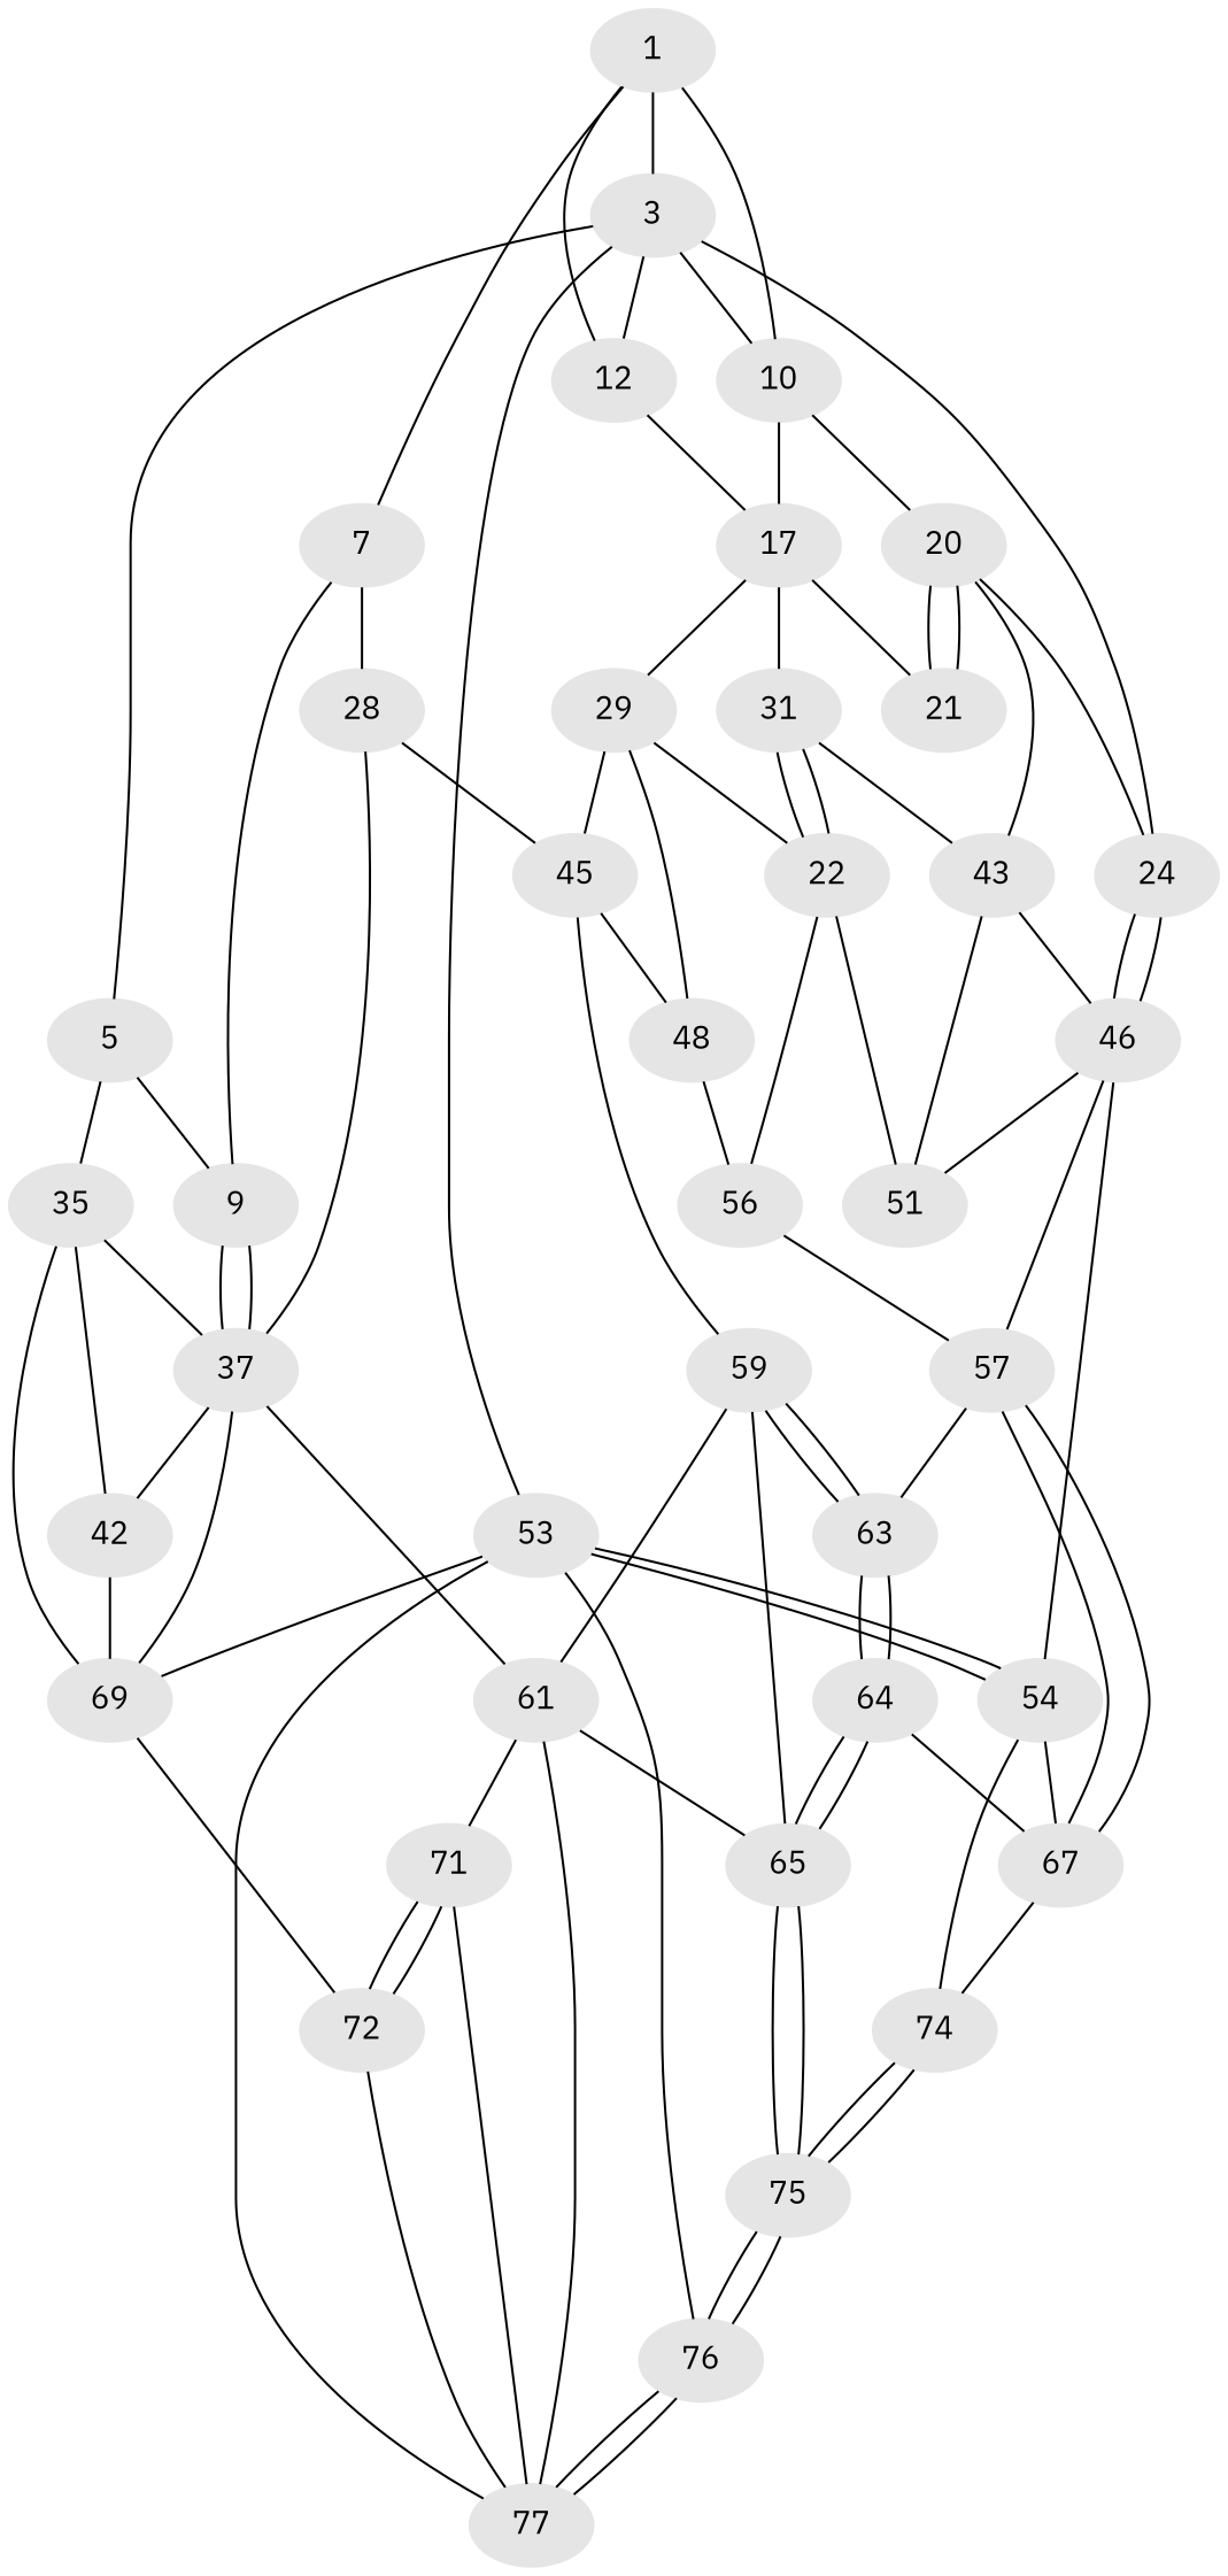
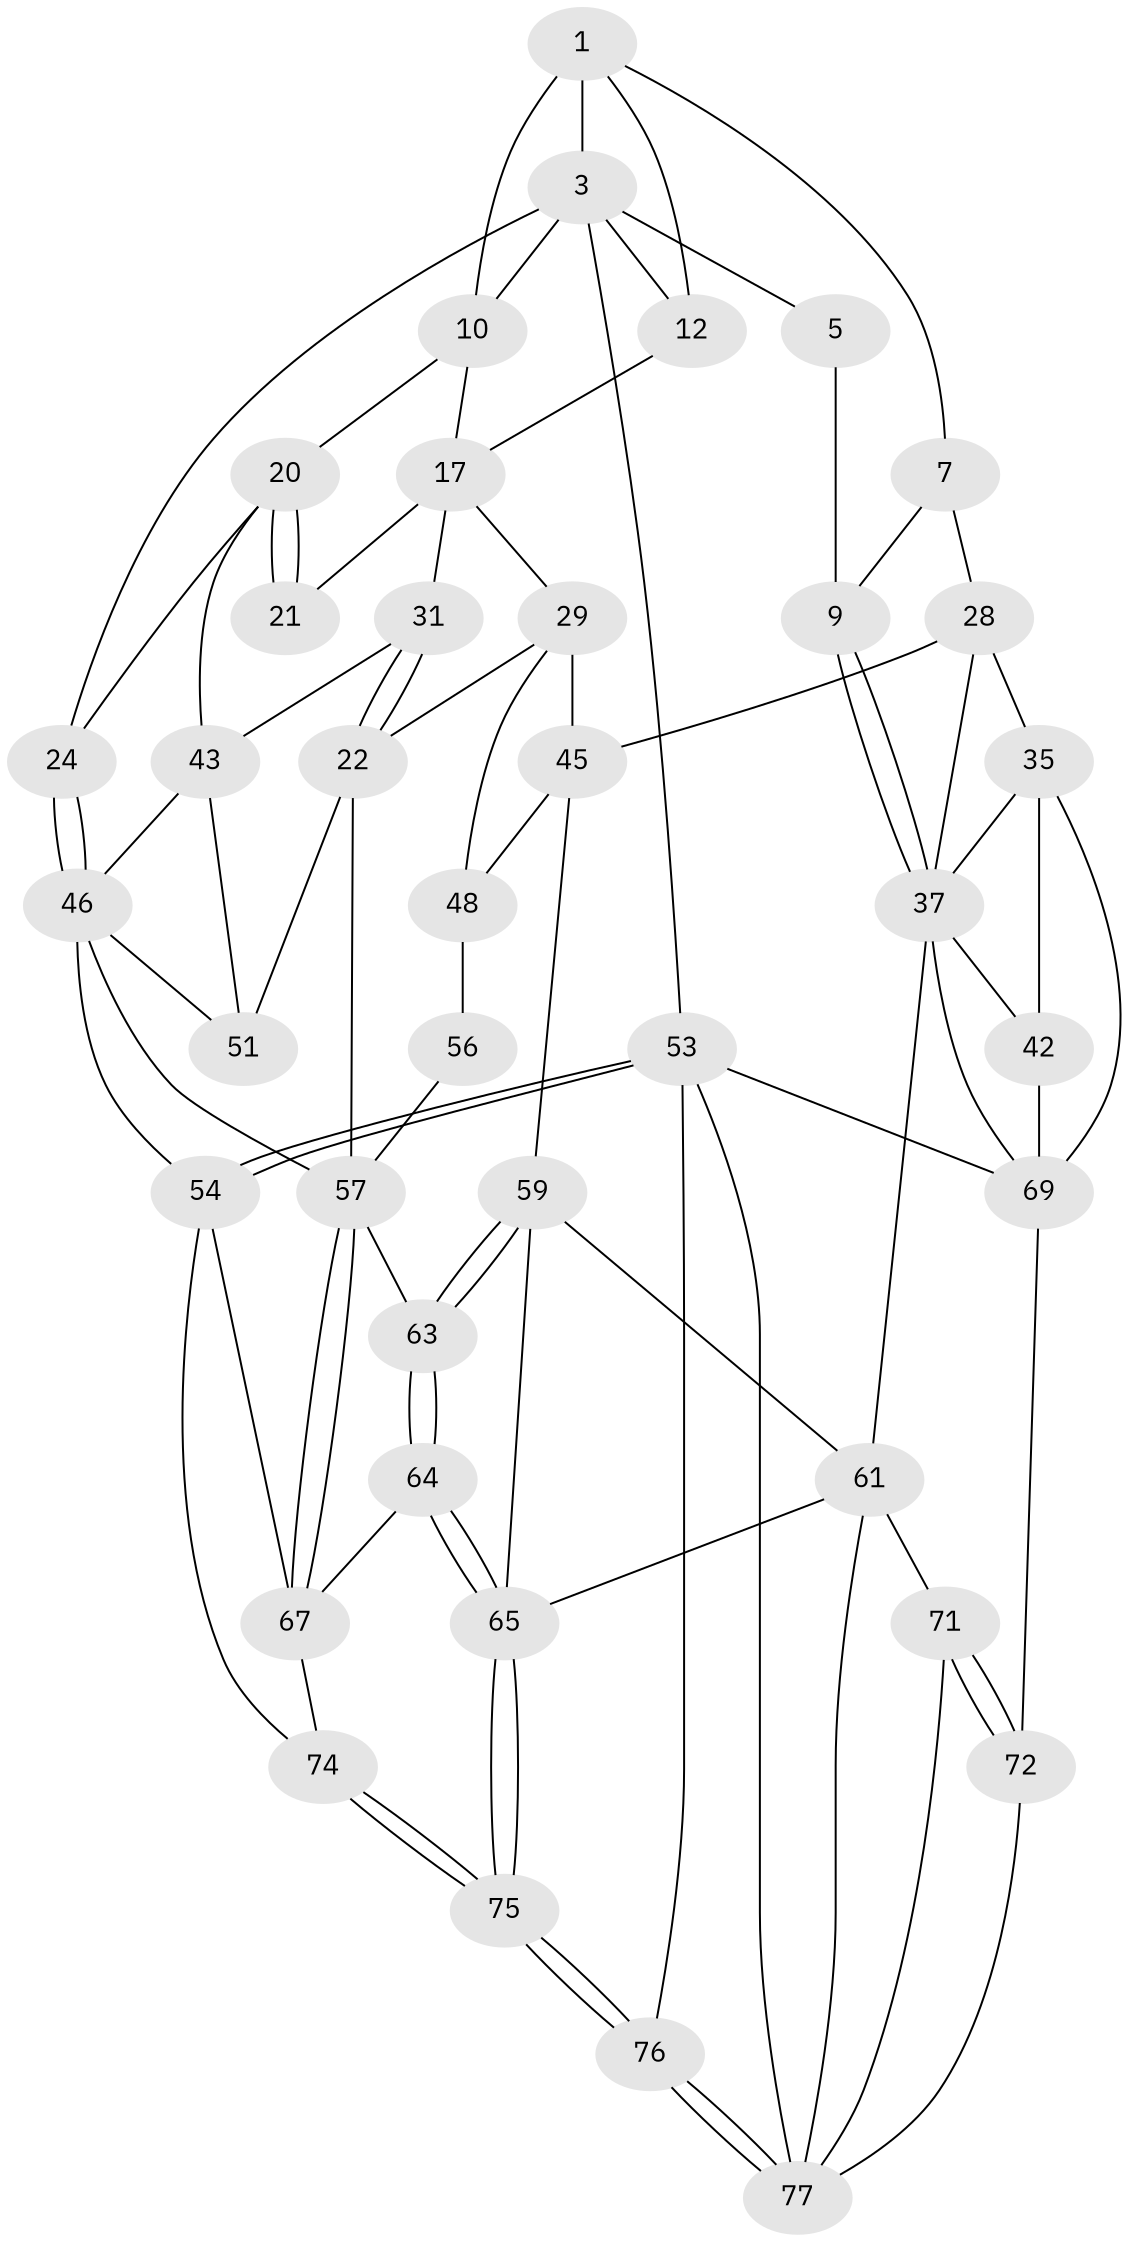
  graph {
    fontname="IBM Plex Sans"
    node [color=gray90 fontname="IBM Plex Sans" style=filled]
    edge [fontname="IBM Plex Sans"]
    1 [super="+2+6"]
    3 [super="+4+16"]
    7 [super="+13+8"]
    10 [super="+14"]
    12
    5
    24
    53 [super="+81"]
    9
    28 [super="+38"]
    17 [super="+18"]
    20 [super="+23"]
    35 [super="+36"]
    46 [super="+47+55"]
    69 [super="+70"]
    54 [super="+78"]
    76
    77 [super="+79"]
    37 [super="+39"]
    42 [super="+50"]
    45 [super="+49"]
    61 [super="+62+68"]
    21 [super="+22"]
    29 [super="+30+33"]
    31
    43 [super="+44"]
    n27 [label=22 super="+52"]
    48
    51
    57 [super="+58"]
    59 [super="+60"]
    56
    72
    65 [super="+66"]
    71
    63
    67 [super="+73"]
    74
    75
    64
    1 -- 3
    1 -- 7
    1 -- 10 [weight=2]
    1 -- 12
    3 -- 10
    3 -- 12
    3 -- 5
    3 -- 24
    3 -- 53
    7 -- 9
    7 -- 28
    10 -- 17
    10 -- 20
    12 -- 17
    5 -- 9
-   5 -- 35
+   28 -- 35
    24 -- 46
    24 -- 46
    53 -- 69
    53 -- 54 [weight=2]
    53 -- 54
    53 -- 76
    53 -- 77
    9 -- 37
    9 -- 37
    28 -- 37
    28 -- 45
    17 -- 21 [weight=2]
    17 -- 29
    17 -- 31
    20 -- 24
    20 -- 21 [weight=2]
    20 -- 21
    20 -- 43
    35 -- 69
    35 -- 37
    35 -- 42 [weight=2]
    46 -- 54
    46 -- 51
    46 -- 57
    69 -- 72
    54 -- 67
    54 -- 74
    76 -- 77
    76 -- 77
    37 -- 69
    37 -- 42
    37 -- 61
    42 -- 69
    45 -- 48
    45 -- 59
    61 -- 77
    61 -- 65
    61 -- 71
    29 -- 45
    29 -- n27
    29 -- 48
    31 -- 43
    31 -- n27
    31 -- n27
    43 -- 46
    43 -- 51
    n27 -- 51
-   n27 -- 56
+   n27 -- 57
    48 -- 56
    57 -- 63
    57 -- 67
    57 -- 67
    59 -- 61
    59 -- 65
    59 -- 63
    59 -- 63
    56 -- 57
    72 -- 77
    65 -- 75
    65 -- 75
    71 -- 77
    71 -- 72
    71 -- 72
    63 -- 64
    63 -- 64
    67 -- 74
    74 -- 75
    74 -- 75
    75 -- 76
    75 -- 76
    64 -- 65
    64 -- 65
    64 -- 67
  }
